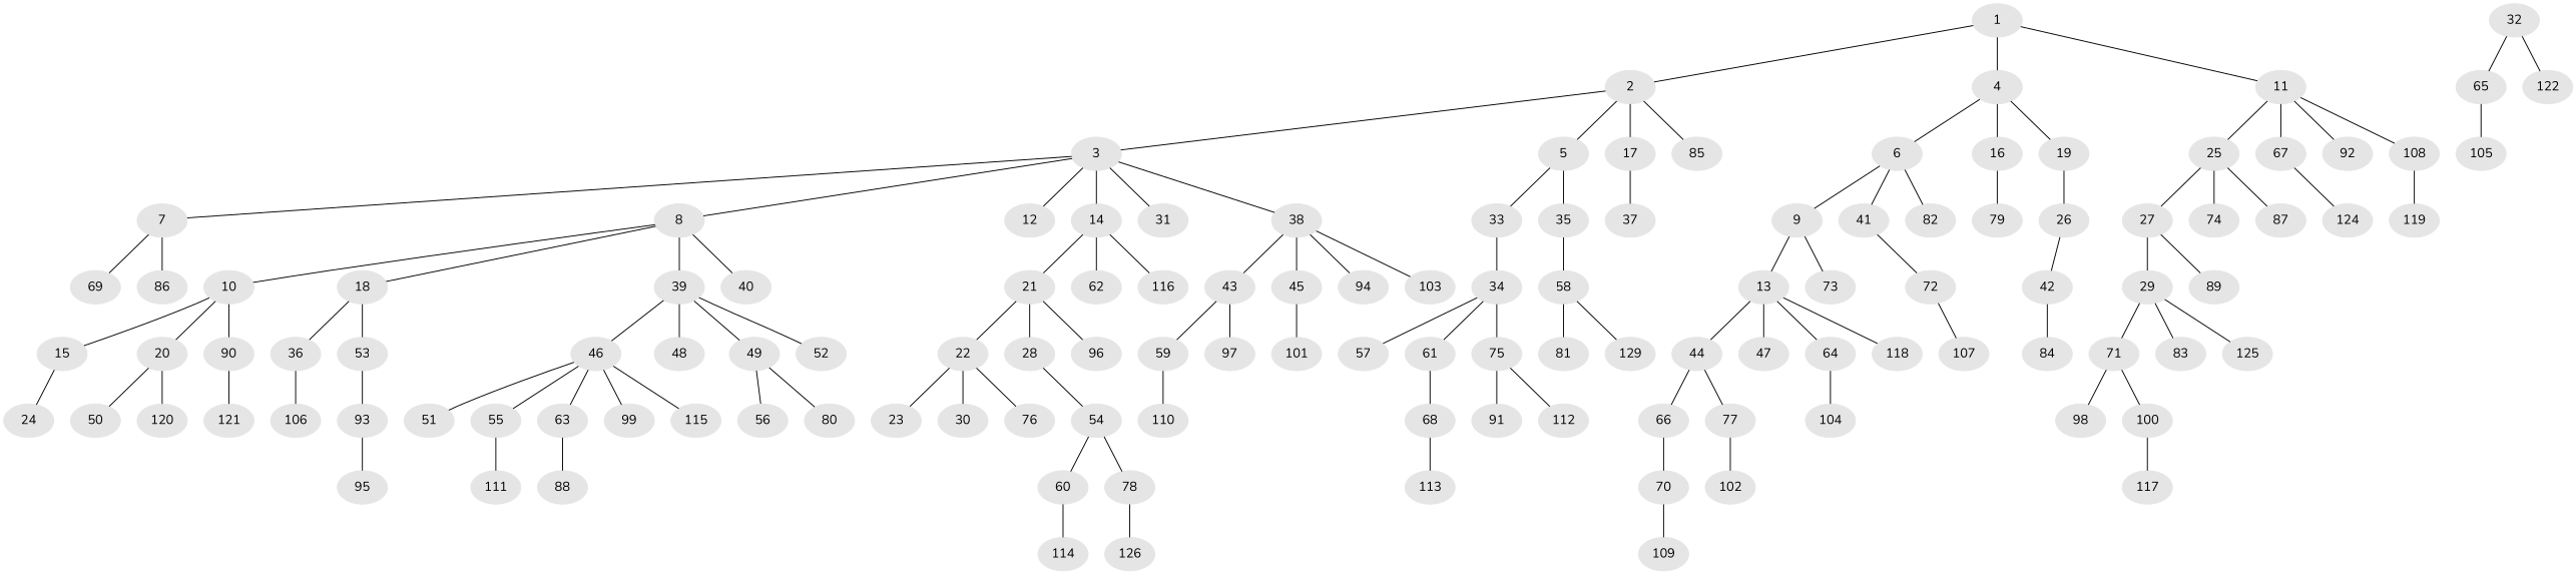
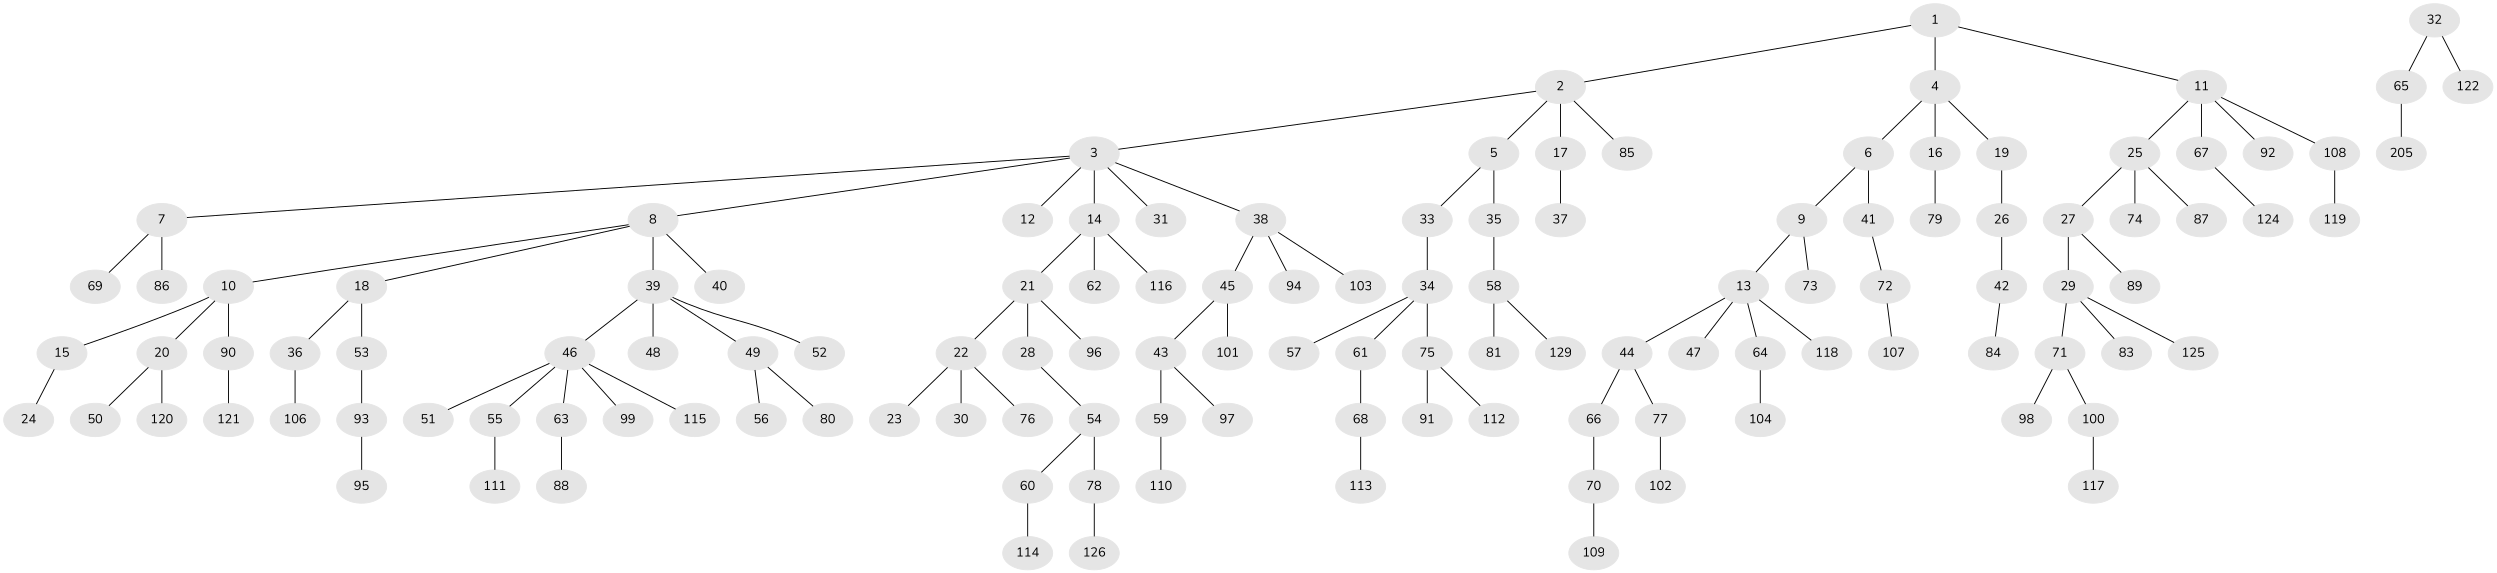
  graph {
    fontname=Nunito
    node [color=gray90 fontname=Nunito style=filled]
    edge [fontname=Nunito]
    1
    2
    4
    11
    3
    5
    17
    85
    6
    16
    19
    25
    67
    92
    108
    7
    8
    12
    14
    31
    38
    33
    35
    37
    69
    86
    10
    18
    39
    40
    21
    62
    116
    43
    45
    94
    103
    9
    41
-   82
    79
    26
    34
    58
    13
    73
    72
    15
    20
    90
    36
    53
    46
    48
    49
    52
    44
    47
    64
    118
    24
    50
    120
    27
    74
    87
    124
    119
    66
    77
    104
    22
    28
    96
    106
    93
    121
    42
    23
    30
    76
    54
    29
    89
    84
    71
    83
    125
    32
    65
    122
    60
    78
    98
    100
-   105
+   105 [label=205]
    57
    61
    75
    68
    91
    112
    81
    n104 [label=129]
    59
    97
    101
    51
    55
    63
    99
    115
    56
    80
    107
    110
    70
    102
    111
    88
    95
    114
    126
    113
    109
    117
    1 -- 2
    1 -- 4
    1 -- 11
    2 -- 3
    2 -- 5
    2 -- 17
    2 -- 85
    4 -- 6
    4 -- 16
    4 -- 19
    11 -- 25
    11 -- 67
    11 -- 92
    11 -- 108
    3 -- 7
    3 -- 8
    3 -- 12
    3 -- 14
    3 -- 31
    3 -- 38
    5 -- 33
    5 -- 35
    17 -- 37
    6 -- 9
    6 -- 41
-   6 -- 82
    16 -- 79
    19 -- 26
    25 -- 27
    25 -- 74
    25 -- 87
    67 -- 124
    108 -- 119
    7 -- 69
    7 -- 86
    8 -- 10
    8 -- 18
    8 -- 39
    8 -- 40
    14 -- 21
    14 -- 62
    14 -- 116
-   38 -- 43
+   45 -- 43
    38 -- 45
    38 -- 94
    38 -- 103
    33 -- 34
    35 -- 58
    10 -- 15
    10 -- 20
    10 -- 90
    18 -- 36
    18 -- 53
    39 -- 46
    39 -- 48
    39 -- 49
    39 -- 52
    21 -- 22
    21 -- 28
    21 -- 96
    43 -- 59
    43 -- 97
    45 -- 101
    9 -- 13
    9 -- 73
    41 -- 72
    26 -- 42
    34 -- 57
    34 -- 61
    34 -- 75
    58 -- 81
    58 -- n104
    13 -- 44
    13 -- 47
    13 -- 64
    13 -- 118
    72 -- 107
    15 -- 24
    20 -- 50
    20 -- 120
    90 -- 121
    36 -- 106
    53 -- 93
    46 -- 51
    46 -- 55
    46 -- 63
    46 -- 99
    46 -- 115
    49 -- 56
    49 -- 80
    44 -- 66
    44 -- 77
    64 -- 104
    27 -- 29
    27 -- 89
    66 -- 70
    77 -- 102
    22 -- 23
    22 -- 30
    22 -- 76
    28 -- 54
    93 -- 95
    42 -- 84
    54 -- 60
    54 -- 78
    29 -- 71
    29 -- 83
    29 -- 125
    71 -- 98
    71 -- 100
    32 -- 65
    32 -- 122
    65 -- 105
    60 -- 114
    78 -- 126
    100 -- 117
    61 -- 68
    75 -- 91
    75 -- 112
    68 -- 113
    59 -- 110
    55 -- 111
    63 -- 88
    70 -- 109
  }
